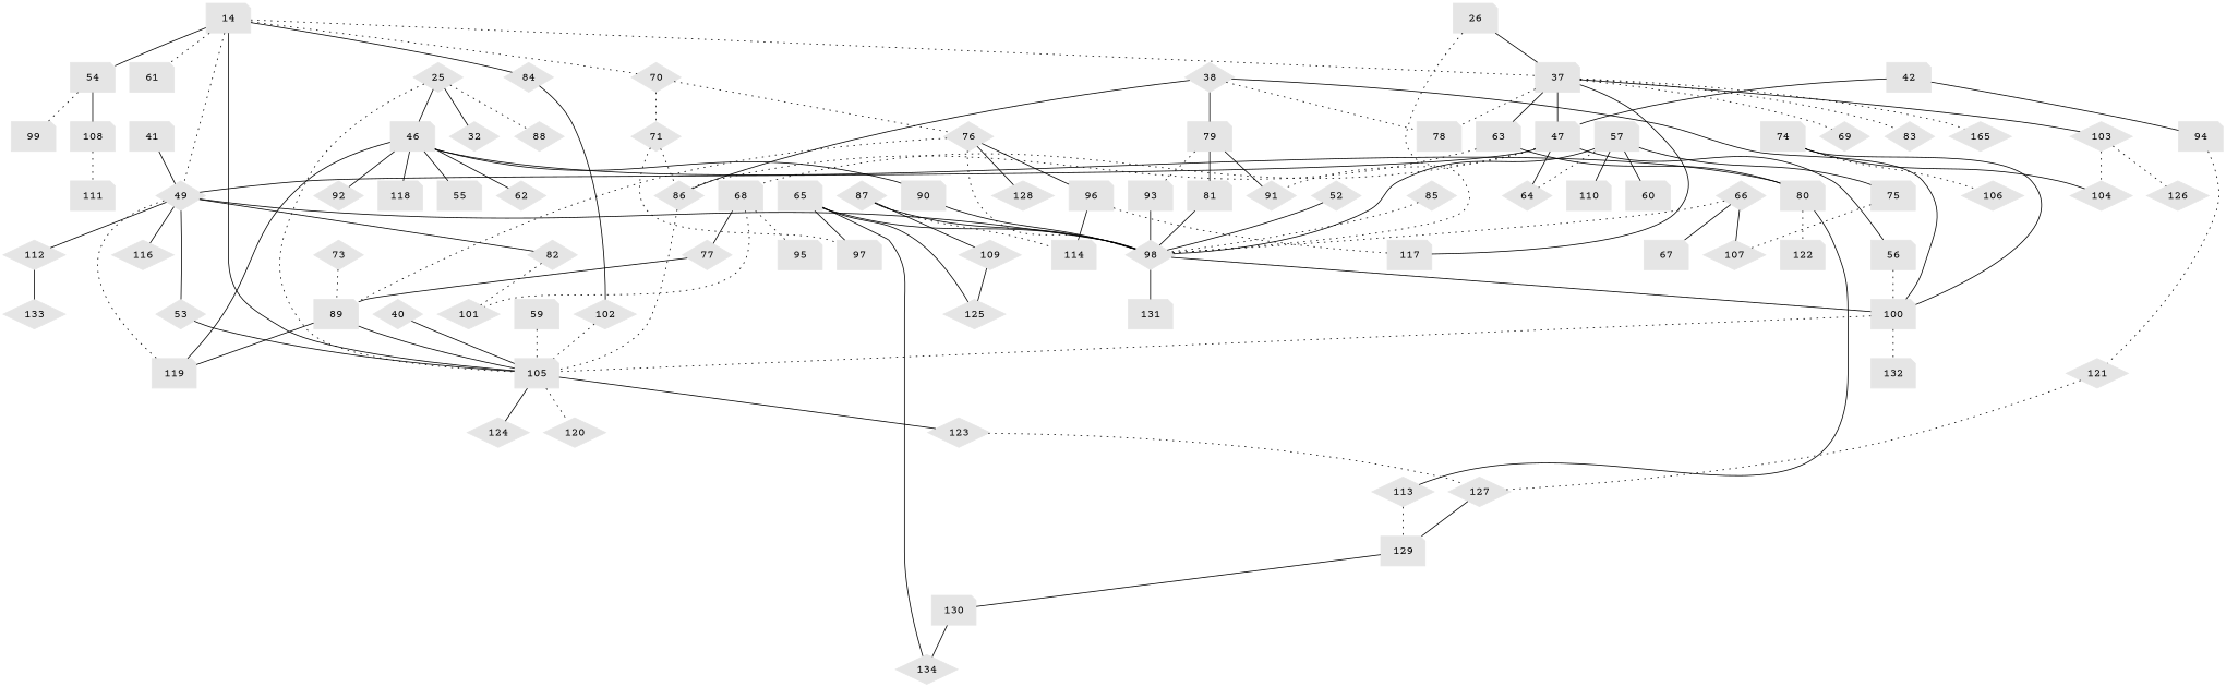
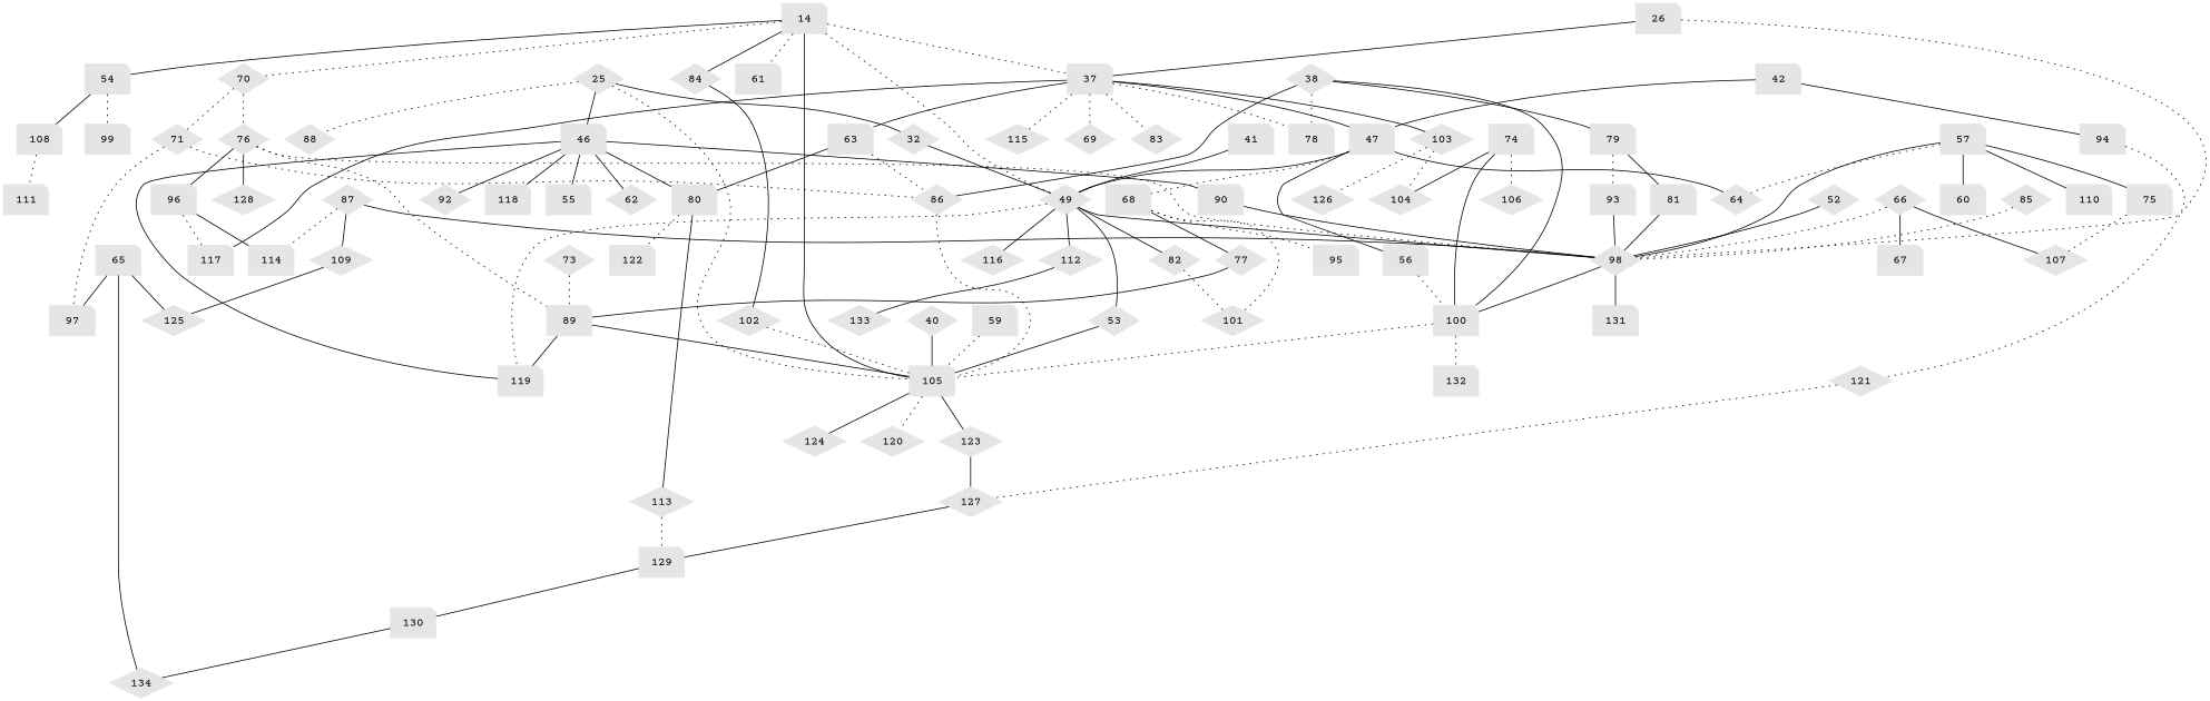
  graph {
    fontname="Courier Prime"
    node [color=gray90 fontname="Courier Prime" shape=diamond style=filled]
    edge [fontname="Courier Prime" style=solid]
    37 [shape=note super="+12"]
    47 [shape=note super="+39+45+15"]
    63 [shape=note]
    69
    78 [shape=note]
    83
    103
-   115 [label=165]
+   115
    117 [shape=note]
    14 [shape=note]
    49 [super="+1+2+28"]
    54 [shape=note super="+48"]
    61 [shape=note]
    70 [super="+22"]
    84
    105 [shape=note super="+19+17+23+44"]
    98 [super="+35+24+43"]
    119 [shape=note super="+72"]
    53
    82
    112 [super="+16"]
    116
    99 [shape=note]
    108 [shape=note]
    71
    76 [super="+7"]
    102
    120
    123 [super="+50"]
    124
    25
    32
    46 [shape=note super="+36+27"]
    88
    55 [shape=note]
    62
    80 [shape=note]
    90 [shape=note super="+34"]
    92
    118 [shape=note]
    26 [shape=note]
    100 [shape=note super="+9"]
    131 [shape=note]
    56 [shape=note]
    64
    68 [shape=note super="+30"]
-   91
    86 [super="+31"]
    104
    126
    38
    79 [shape=note]
    81 [shape=note]
    93 [shape=note super="+58"]
    132 [shape=note]
    40
    41 [shape=note]
    42 [shape=note super="+20"]
    94 [shape=note]
    121
    113
    122 [shape=note]
    77
    95 [shape=note]
    101
    133
    52
    111 [shape=note]
    57 [shape=note]
    60 [shape=note]
    75 [shape=note]
    110 [shape=note]
    107
    59 [shape=note]
    65 [shape=note]
    97 [shape=note]
    125
    134
    66 [super="+51"]
    67 [shape=note]
    89 [shape=note super="+18"]
    96 [shape=note]
    128
    73
    74 [shape=note]
    106
    114 [shape=note]
    129 [shape=note]
    85
    87
    109
    127
    130 [shape=note]
    37 -- 47
    37 -- 63
    37 -- 69 [style=dotted]
    37 -- 78 [style=dotted]
    37 -- 83 [style=dotted]
    37 -- 103
    37 -- 115 [style=dotted]
    37 -- 117
    47 -- 49 [weight=3]
    47 -- 56
    47 -- 64
    47 -- 68 [style=dotted]
-   47 -- 91 [style=dotted]
    63 -- 80
    63 -- 86 [style=dotted]
    103 -- 104 [style=dotted]
    103 -- 126 [style=dotted]
    14 -- 37 [style=dotted weight=2]
    14 -- 49 [style=dotted weight=2]
    14 -- 54
    14 -- 61 [style=dotted]
    14 -- 70 [style=dotted]
    14 -- 84
    14 -- 105 [weight=2]
    49 -- 98 [weight=2]
    49 -- 119 [style=dotted weight=2]
    49 -- 53
    49 -- 82
    49 -- 112
    49 -- 116
    54 -- 99 [style=dotted]
    54 -- 108
    70 -- 71 [style=dotted]
    70 -- 76 [style=dotted]
    84 -- 102
    105 -- 120 [style=dotted]
    105 -- 123 [weight=2]
    105 -- 124
    98 -- 100
    98 -- 131
    53 -- 105
    82 -- 101 [style=dotted]
    112 -- 133
    108 -- 111 [style=dotted]
    71 -- 86 [style=dotted]
    71 -- 97 [style=dotted]
    76 -- 98 [style=dotted]
    76 -- 89 [style=dotted]
    76 -- 96
    76 -- 128
    102 -- 105 [style=dotted]
-   123 -- 127 [style=dotted]
+   123 -- 127
    25 -- 105 [style=dotted]
    25 -- 32
    25 -- 46
    25 -- 88 [style=dotted]
+   32 -- 49
    46 -- 119
    46 -- 55
    46 -- 62
    46 -- 80
    46 -- 90
    46 -- 92
    46 -- 118
    80 -- 113
    80 -- 122 [style=dotted]
    90 -- 98
    26 -- 37
    26 -- 98 [style=dotted]
    100 -- 105 [style=dotted]
    100 -- 132 [style=dotted]
    56 -- 100 [style=dotted]
    68 -- 77
    68 -- 95 [style=dotted]
    68 -- 101 [style=dotted]
    86 -- 105 [style=dotted weight=2]
    38 -- 78 [style=dotted]
    38 -- 100
    38 -- 86 [weight=2]
    38 -- 79
-   79 -- 91
    79 -- 81
    79 -- 93 [style=dotted]
    81 -- 98
    93 -- 98 [weight=2]
    40 -- 105
    41 -- 49
    42 -- 47
    42 -- 94
    94 -- 121 [style=dotted]
    121 -- 127 [style=dotted]
    113 -- 129 [style=dotted]
    77 -- 89
    52 -- 98
    57 -- 98
    57 -- 64 [style=dotted]
    57 -- 60
    57 -- 75
    57 -- 110
    75 -- 107 [style=dotted]
    59 -- 105 [style=dotted]
-   65 -- 98
    65 -- 97
    65 -- 125
    65 -- 134
    66 -- 98 [style=dotted]
    66 -- 107
    66 -- 67
    89 -- 105
    89 -- 119
    96 -- 117 [style=dotted]
    96 -- 114
    73 -- 89 [style=dotted]
    74 -- 100
    74 -- 104
    74 -- 106 [style=dotted]
    129 -- 130
    85 -- 98 [style=dotted]
    87 -- 98
    87 -- 114 [style=dotted]
    87 -- 109
    109 -- 125
    127 -- 129
    130 -- 134
  }
